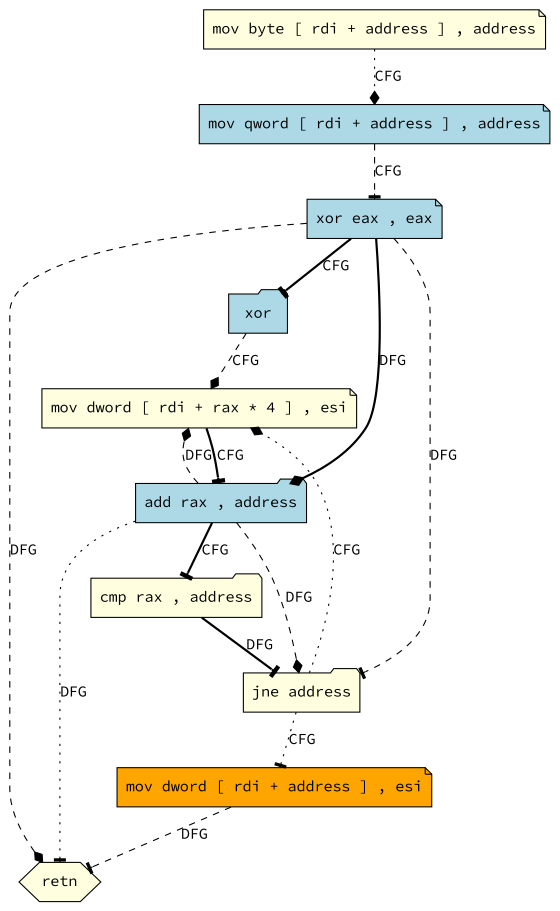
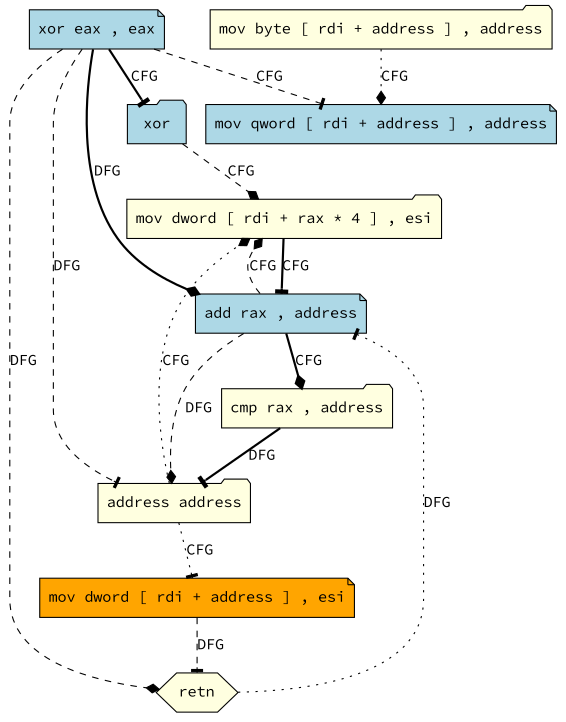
  digraph {
    fontname="Source Code Pro"
    node [fillcolor=lightyellow fontname="Source Code Pro" shape=note style=filled]
    edge [arrowhead=tee fontname="Source Code Pro" style=dashed]
-   n1 [label="mov byte [ rdi + address ] , address"]
+   n1 [label="mov byte [ rdi + address ] , address" shape=folder]
    n2 [fillcolor=lightblue label="mov qword [ rdi + address ] , address"]
    n3 [fillcolor=lightblue label="xor eax , eax"]
    n4 [fillcolor=lightblue label=xor shape=folder]
-   n5 [fillcolor=lightblue label="add rax , address" shape=folder]
-   n6 [label="jne address" shape=folder]
+   n5 [fillcolor=lightblue label="add rax , address"]
+   n6 [label="address address" shape=folder]
    n7 [label=retn shape=hexagon]
-   n8 [label="mov dword [ rdi + rax * 4 ] , esi"]
+   n8 [label="mov dword [ rdi + rax * 4 ] , esi" shape=folder]
    n9 [label="cmp rax , address" shape=folder]
    n10 [fillcolor=orange label="mov dword [ rdi + address ] , esi"]
    n1 -> n2 [arrowhead=diamond label=CFG style=dotted]
-   n2 -> n3 [label=CFG]
+   n3 -> n2 [label=CFG]
    n3 -> n4 [label=CFG style=bold]
    n3 -> n5 [arrowhead=diamond label=DFG style=bold]
    n3 -> n6 [label=DFG]
    n3 -> n7 [arrowhead=diamond label=DFG]
    n4 -> n8 [arrowhead=diamond label=CFG]
    n5 -> n6 [arrowhead=diamond label=DFG]
-   n5 -> n7 [label=DFG style=dotted]
-   n5 -> n8 [arrowhead=diamond label=DFG]
-   n5 -> n9 [label=CFG style=bold]
+   n7 -> n5 [label=DFG style=dotted]
+   n5 -> n8 [arrowhead=diamond label=CFG]
+   n5 -> n9 [arrowhead=diamond label=CFG style=bold]
    n6 -> n8 [arrowhead=diamond label=CFG style=dotted]
    n6 -> n10 [label=CFG style=dotted]
    n8 -> n5 [label=CFG style=bold]
    n9 -> n6 [label=DFG style=bold]
    n10 -> n7 [label=DFG]
  }
